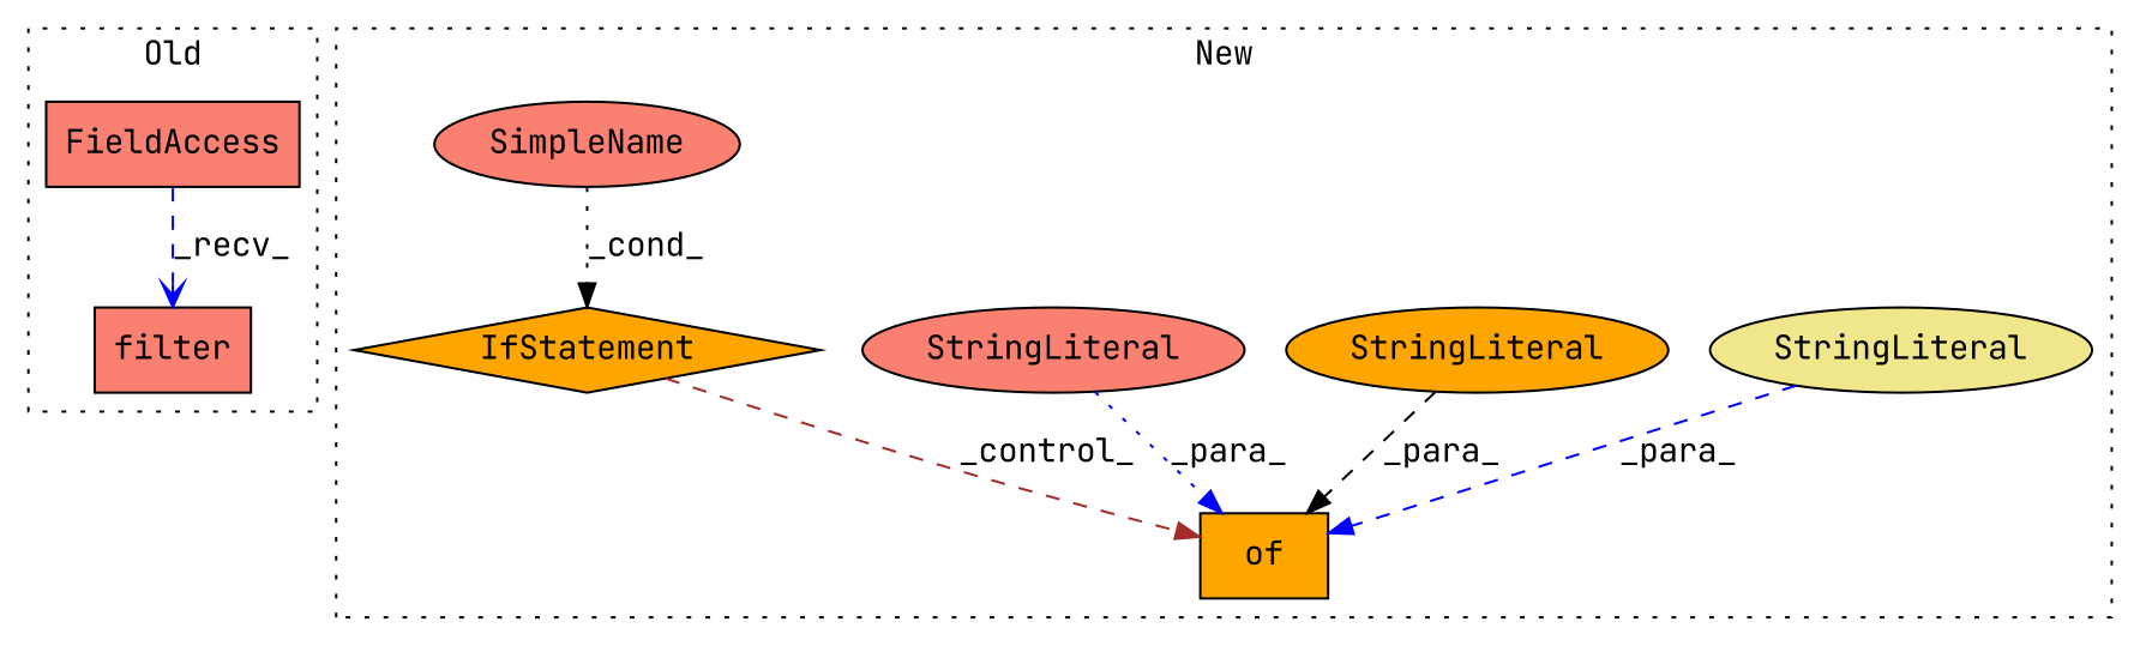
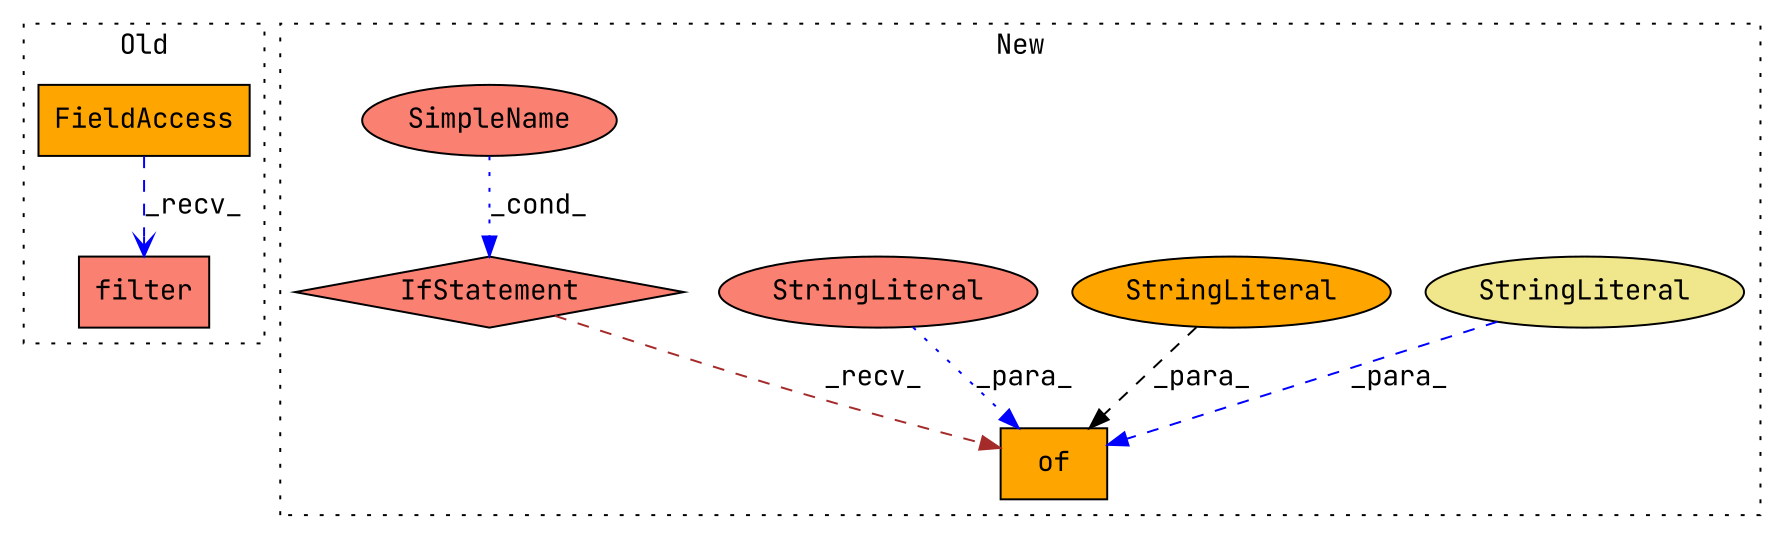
  digraph {
    fontname="JetBrains Mono"
    node [a=45 fillcolor=salmon fontname="JetBrains Mono" shape=ellipse style=filled]
    edge [arrowhead=normal color=blue fontname="JetBrains Mono" style=dashed]
    n1 [a=32 l="7,1" label=filter s="2678,2707" shape=box]
-   n2 [a=22 l=21 label=FieldAccess s=2656 shape=box]
+   n2 [a=22 fillcolor=orange l=21 label=FieldAccess s=2656 shape=box]
    n3 [a=32 fillcolor=orange l="3,-5" label=of s="3824,4111" shape=box]
    n4 [fillcolor=khaki l=9 label=StringLiteral s=3827]
    n5 [fillcolor=orange l=26 label=StringLiteral s=3935]
    n6 [l=97 label=StringLiteral s=3837]
-   n7 [a=25 fillcolor=orange l="4,2" label=IfStatement s="3246,3288" shape=diamond]
+   n7 [a=25 l="4,2" label=IfStatement s="3246,3288" shape=diamond]
    n8 [a=42 label=SimpleName]
    subgraph cluster_1 {
      label=Old
      style=dotted
      n1
      n2
    }
    subgraph cluster_2 {
      label=New
      style=dotted
      n3
      n4
      n5
      n6
      n7
      n8
    }
    n2 -> n1 [arrowhead=vee label=_recv_]
    n4 -> n3 [label=_para_]
    n5 -> n3 [color=black label=_para_]
    n6 -> n3 [label=_para_ style=dotted]
-   n7 -> n3 [color=brown label=_control_]
-   n8 -> n7 [color=black label=_cond_ style=dotted]
+   n7 -> n3 [color=brown label=_recv_]
+   n8 -> n7 [label=_cond_ style=dotted]
  }
